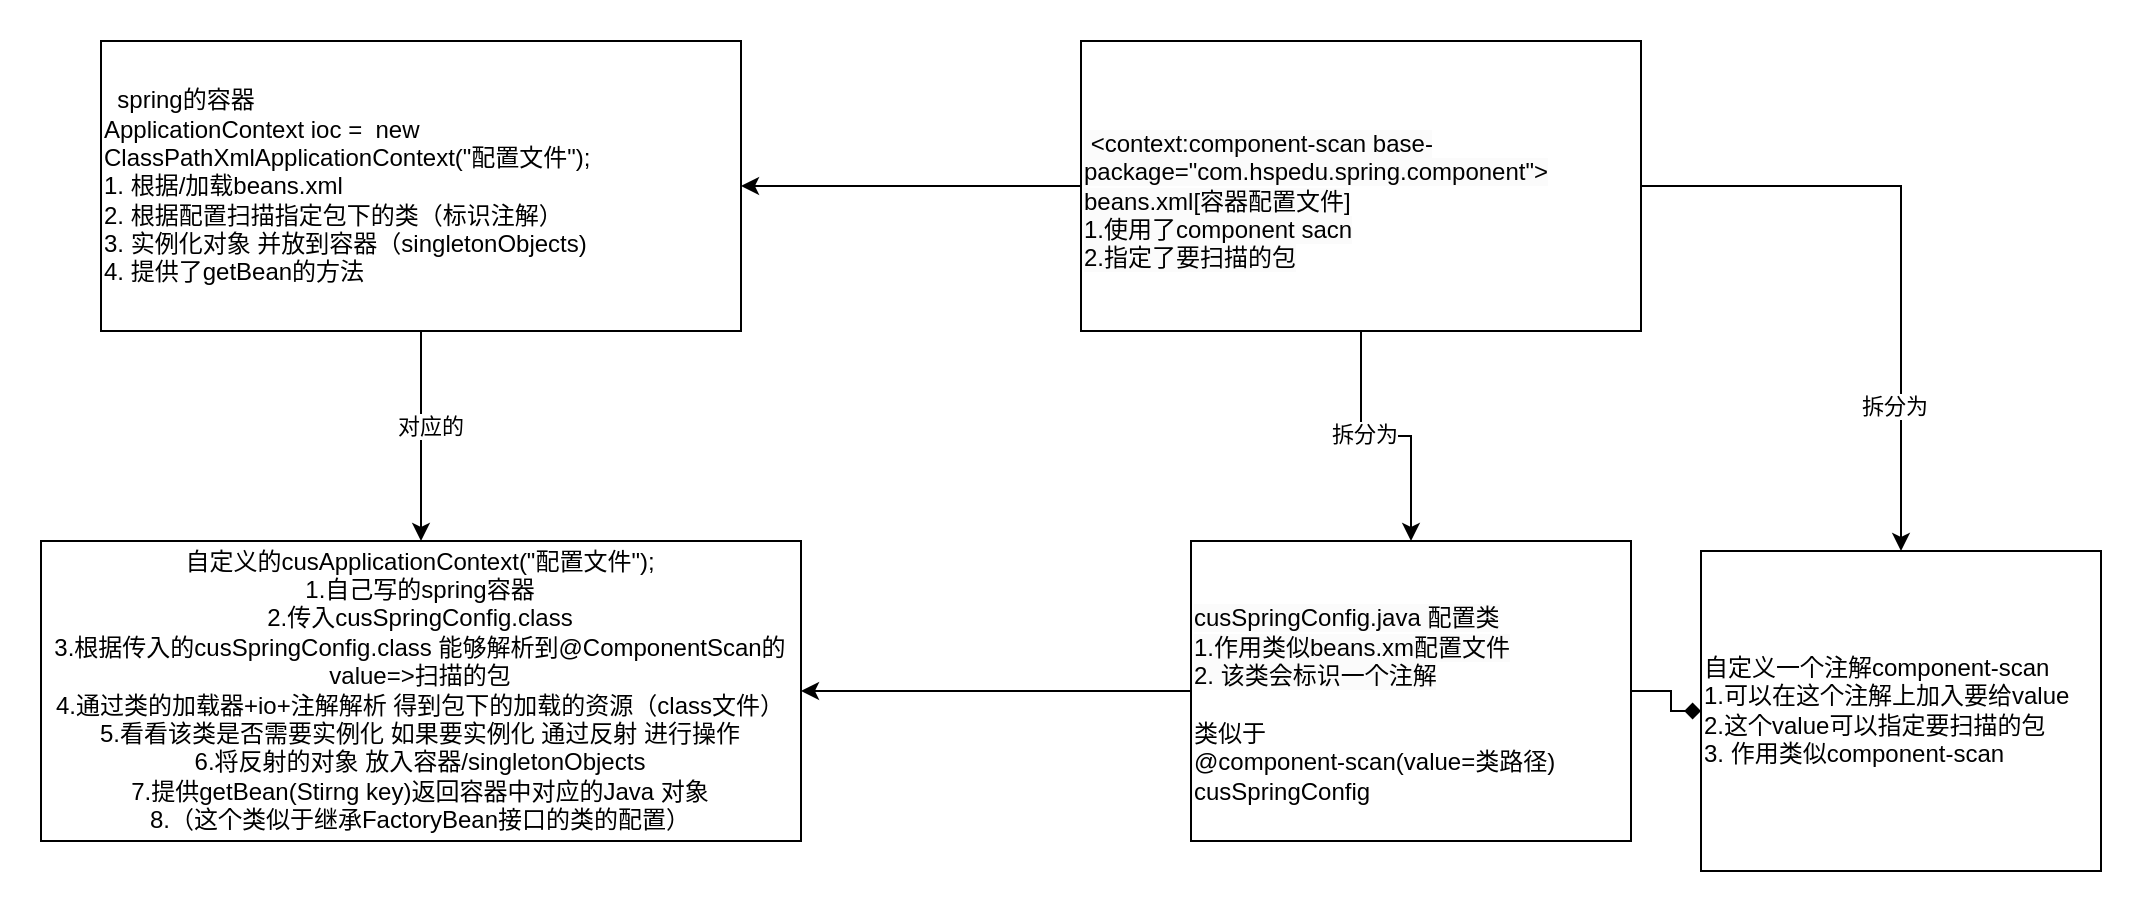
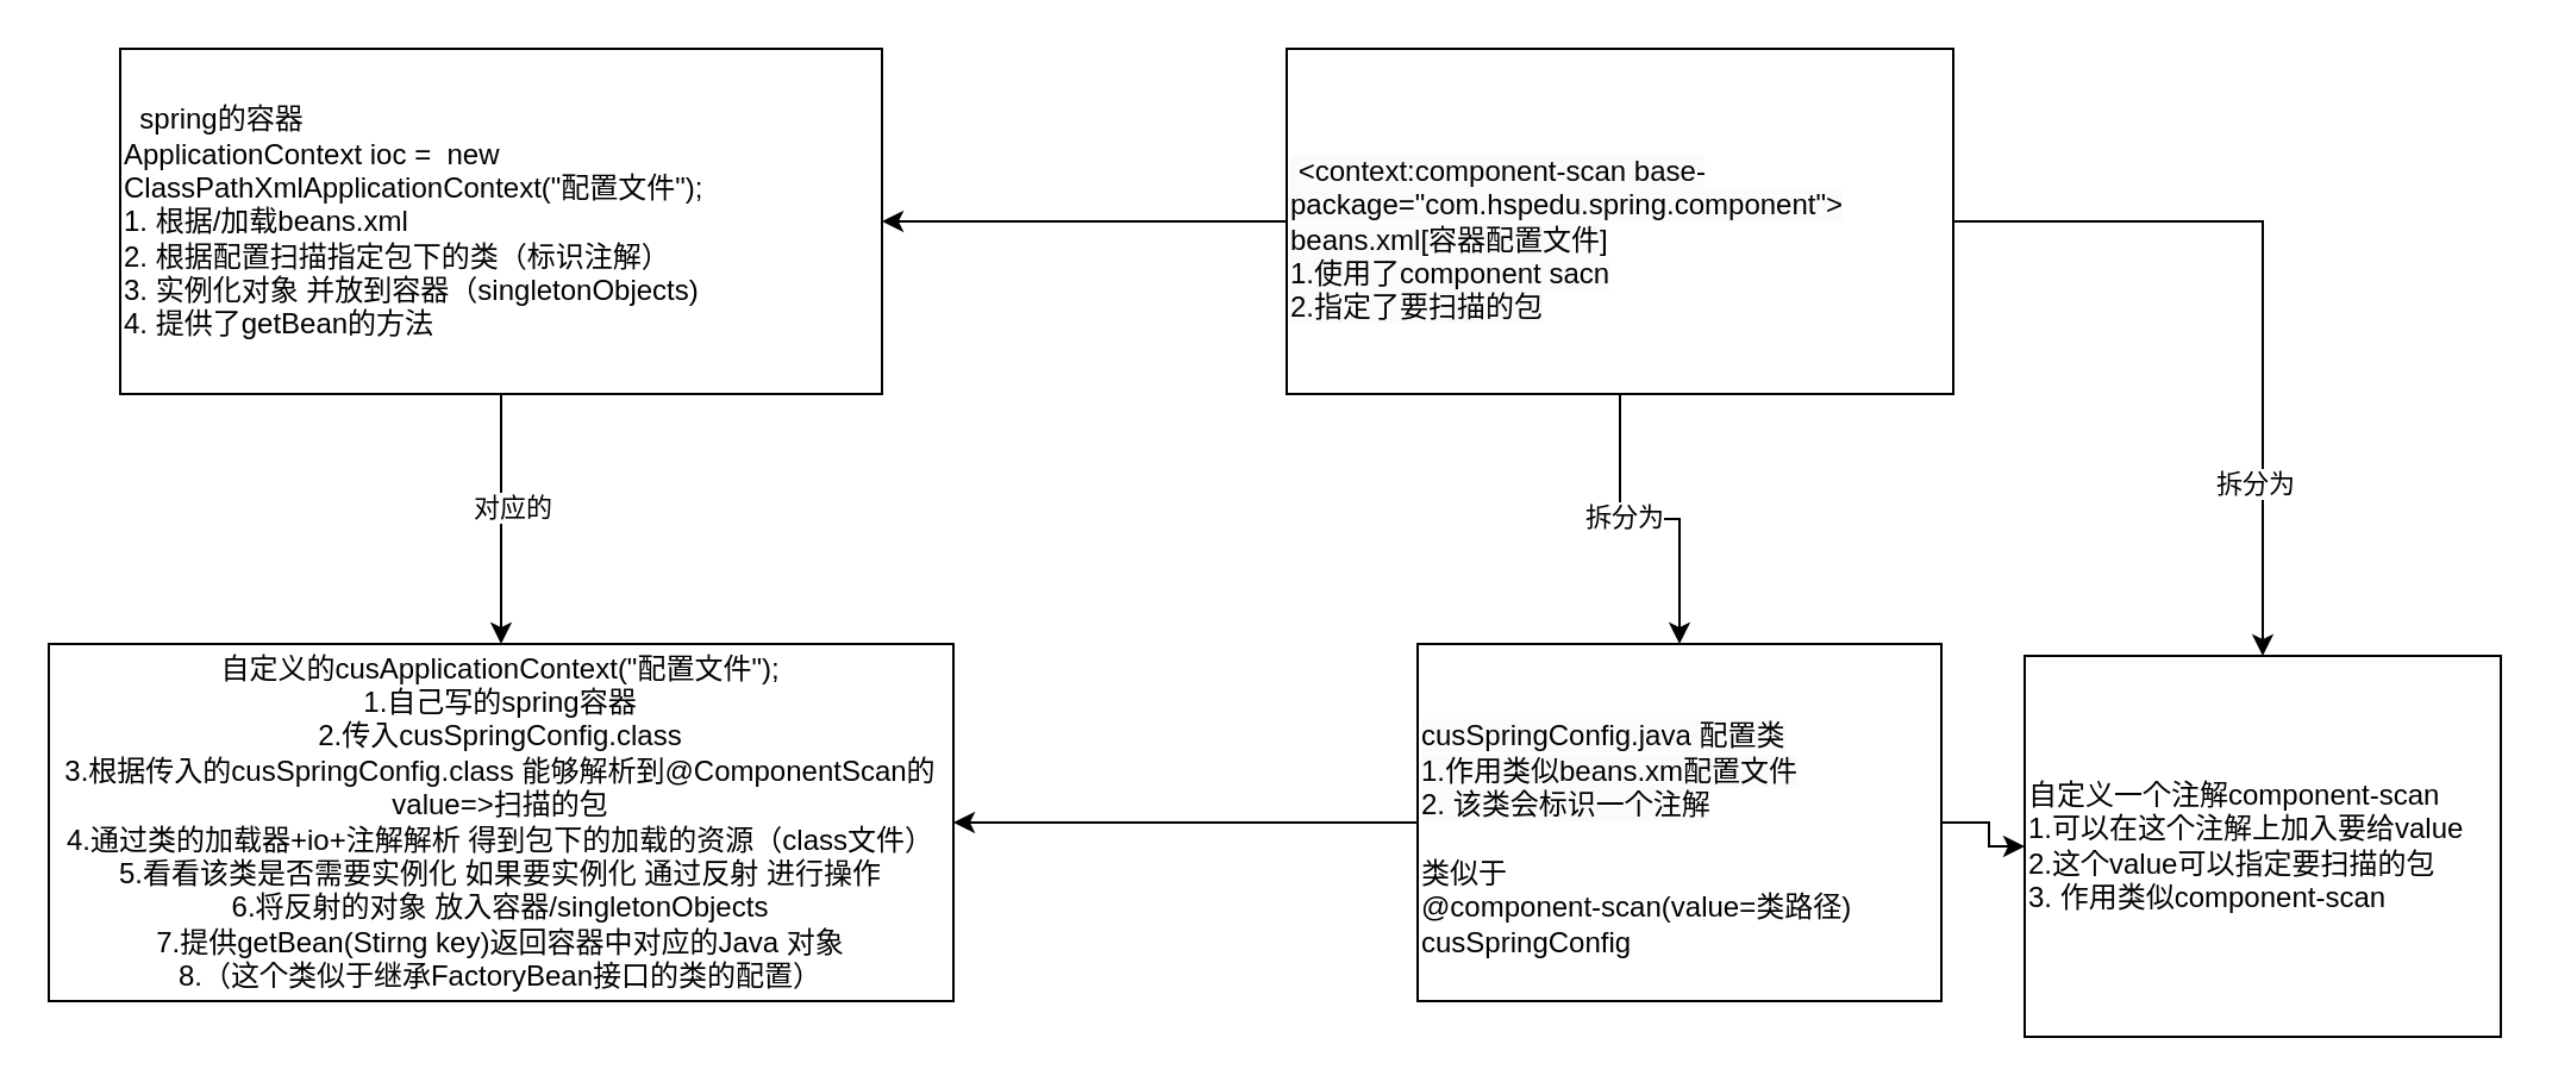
  <mxCell id="0" />
  <mxCell id="1" parent="0" />
  <mxCell id="2" style="edgeStyle=orthogonalEdgeStyle;rounded=0;orthogonalLoop=1;jettySize=auto;html=1;" edge="1" parent="1" source="4" target="15"><mxGeometry relative="1" as="geometry" /></mxCell>
  <mxCell id="3" value="对应的&lt;br&gt;" style="edgeLabel;html=1;align=center;verticalAlign=middle;resizable=0;points=[];" vertex="1" connectable="0" parent="2"><mxGeometry x="-0.105" y="4" relative="1" as="geometry"><mxPoint as="offset" /></mxGeometry></mxCell>
  <mxCell id="4" value="&amp;nbsp; spring的容器&lt;br&gt;ApplicationContext ioc =&amp;nbsp; new ClassPathXmlApplicationContext(&quot;配置文件&quot;);&lt;br&gt;1. 根据/加载beans.xml&lt;br&gt;2. 根据配置扫描指定包下的类（标识注解）&lt;br&gt;3. 实例化对象 并放到容器（singletonObjects)&lt;br&gt;4. 提供了getBean的方法" style="whiteSpace=wrap;html=1;align=left;" vertex="1" parent="1"><mxGeometry x="50" y="20" width="320" height="145" as="geometry" /></mxCell>
  <mxCell id="5" style="edgeStyle=orthogonalEdgeStyle;rounded=0;orthogonalLoop=1;jettySize=auto;html=1;entryX=1;entryY=0.5;entryDx=0;entryDy=0;" edge="1" parent="1" source="10" target="4"><mxGeometry relative="1" as="geometry" /></mxCell>
  <mxCell id="6" style="edgeStyle=orthogonalEdgeStyle;rounded=0;orthogonalLoop=1;jettySize=auto;html=1;entryX=0.5;entryY=0;entryDx=0;entryDy=0;" edge="1" parent="1" source="10" target="14"><mxGeometry relative="1" as="geometry" /></mxCell>
  <mxCell id="7" value="拆分为" style="edgeLabel;html=1;align=center;verticalAlign=middle;resizable=0;points=[];" vertex="1" connectable="0" parent="6"><mxGeometry x="-0.162" y="1" relative="1" as="geometry"><mxPoint as="offset" /></mxGeometry></mxCell>
  <mxCell id="8" style="edgeStyle=orthogonalEdgeStyle;rounded=0;orthogonalLoop=1;jettySize=auto;html=1;" edge="1" parent="1" source="10" target="11"><mxGeometry relative="1" as="geometry" /></mxCell>
  <mxCell id="9" value="拆分为" style="edgeLabel;html=1;align=center;verticalAlign=middle;resizable=0;points=[];" vertex="1" connectable="0" parent="8"><mxGeometry x="0.539" y="-4" relative="1" as="geometry"><mxPoint as="offset" /></mxGeometry></mxCell>
  <mxCell id="10" value="&lt;br&gt;&lt;span style=&quot;color: rgb(0, 0, 0); font-family: Helvetica; font-size: 12px; font-style: normal; font-variant-ligatures: normal; font-variant-caps: normal; font-weight: 400; letter-spacing: normal; orphans: 2; text-indent: 0px; text-transform: none; widows: 2; word-spacing: 0px; -webkit-text-stroke-width: 0px; background-color: rgb(251, 251, 251); text-decoration-thickness: initial; text-decoration-style: initial; text-decoration-color: initial; float: none; display: inline !important;&quot;&gt;&amp;nbsp;&amp;lt;context:component-scan base-package=&quot;com.hspedu.spring.component&quot;&amp;gt;&lt;/span&gt;&lt;br style=&quot;border-color: var(--border-color); color: rgb(0, 0, 0); font-family: Helvetica; font-size: 12px; font-style: normal; font-variant-ligatures: normal; font-variant-caps: normal; font-weight: 400; letter-spacing: normal; orphans: 2; text-indent: 0px; text-transform: none; widows: 2; word-spacing: 0px; -webkit-text-stroke-width: 0px; background-color: rgb(251, 251, 251); text-decoration-thickness: initial; text-decoration-style: initial; text-decoration-color: initial;&quot;&gt;&lt;span style=&quot;color: rgb(0, 0, 0); font-family: Helvetica; font-size: 12px; font-style: normal; font-variant-ligatures: normal; font-variant-caps: normal; font-weight: 400; letter-spacing: normal; orphans: 2; text-indent: 0px; text-transform: none; widows: 2; word-spacing: 0px; -webkit-text-stroke-width: 0px; background-color: rgb(251, 251, 251); text-decoration-thickness: initial; text-decoration-style: initial; text-decoration-color: initial; float: none; display: inline !important;&quot;&gt;beans.xml[容器配置文件]&lt;/span&gt;&lt;br style=&quot;border-color: var(--border-color); color: rgb(0, 0, 0); font-family: Helvetica; font-size: 12px; font-style: normal; font-variant-ligatures: normal; font-variant-caps: normal; font-weight: 400; letter-spacing: normal; orphans: 2; text-indent: 0px; text-transform: none; widows: 2; word-spacing: 0px; -webkit-text-stroke-width: 0px; background-color: rgb(251, 251, 251); text-decoration-thickness: initial; text-decoration-style: initial; text-decoration-color: initial;&quot;&gt;&lt;span style=&quot;color: rgb(0, 0, 0); font-family: Helvetica; font-size: 12px; font-style: normal; font-variant-ligatures: normal; font-variant-caps: normal; font-weight: 400; letter-spacing: normal; orphans: 2; text-indent: 0px; text-transform: none; widows: 2; word-spacing: 0px; -webkit-text-stroke-width: 0px; background-color: rgb(251, 251, 251); text-decoration-thickness: initial; text-decoration-style: initial; text-decoration-color: initial; float: none; display: inline !important;&quot;&gt;1.使用了component sacn&lt;/span&gt;&lt;br style=&quot;border-color: var(--border-color); color: rgb(0, 0, 0); font-family: Helvetica; font-size: 12px; font-style: normal; font-variant-ligatures: normal; font-variant-caps: normal; font-weight: 400; letter-spacing: normal; orphans: 2; text-indent: 0px; text-transform: none; widows: 2; word-spacing: 0px; -webkit-text-stroke-width: 0px; background-color: rgb(251, 251, 251); text-decoration-thickness: initial; text-decoration-style: initial; text-decoration-color: initial;&quot;&gt;&lt;span style=&quot;color: rgb(0, 0, 0); font-family: Helvetica; font-size: 12px; font-style: normal; font-variant-ligatures: normal; font-variant-caps: normal; font-weight: 400; letter-spacing: normal; orphans: 2; text-indent: 0px; text-transform: none; widows: 2; word-spacing: 0px; -webkit-text-stroke-width: 0px; background-color: rgb(251, 251, 251); text-decoration-thickness: initial; text-decoration-style: initial; text-decoration-color: initial; float: none; display: inline !important;&quot;&gt;2.指定了要扫描的包&lt;/span&gt;&lt;br&gt;" style="rounded=0;whiteSpace=wrap;html=1;align=left;" vertex="1" parent="1"><mxGeometry x="540" y="20" width="280" height="145" as="geometry" /></mxCell>
  <mxCell id="11" value="自定义一个注解component-scan&lt;br style=&quot;border-color: var(--border-color);&quot;&gt;&lt;span style=&quot;&quot;&gt;1.可以在这个注解上加入要给value&lt;/span&gt;&lt;br style=&quot;border-color: var(--border-color);&quot;&gt;&lt;span style=&quot;&quot;&gt;2.这个value可以指定要扫描的包&lt;/span&gt;&lt;br style=&quot;border-color: var(--border-color);&quot;&gt;&lt;span style=&quot;&quot;&gt;3. 作用类似component-scan&lt;/span&gt;" style="rounded=0;whiteSpace=wrap;html=1;align=left;" vertex="1" parent="1"><mxGeometry x="850" y="275" width="200" height="160" as="geometry" /></mxCell>
- <mxCell id="12" style="edgeStyle=orthogonalEdgeStyle;rounded=0;orthogonalLoop=1;jettySize=auto;html=1;endArrow=diamond;" edge="1" parent="1" source="14" target="11"><mxGeometry relative="1" as="geometry" /></mxCell>
+ <mxCell id="12" style="edgeStyle=orthogonalEdgeStyle;rounded=0;orthogonalLoop=1;jettySize=auto;html=1;" edge="1" parent="1" source="14" target="11"><mxGeometry relative="1" as="geometry" /></mxCell>
  <mxCell id="13" style="edgeStyle=orthogonalEdgeStyle;rounded=0;orthogonalLoop=1;jettySize=auto;html=1;exitX=0;exitY=0.5;exitDx=0;exitDy=0;entryX=1;entryY=0.5;entryDx=0;entryDy=0;" edge="1" parent="1" source="14" target="15"><mxGeometry relative="1" as="geometry" /></mxCell>
  <mxCell id="14" value="&lt;br&gt;&lt;span style=&quot;color: rgb(0, 0, 0); font-family: Helvetica; font-size: 12px; font-style: normal; font-variant-ligatures: normal; font-variant-caps: normal; font-weight: 400; letter-spacing: normal; orphans: 2; text-indent: 0px; text-transform: none; widows: 2; word-spacing: 0px; -webkit-text-stroke-width: 0px; background-color: rgb(251, 251, 251); text-decoration-thickness: initial; text-decoration-style: initial; text-decoration-color: initial; float: none; display: inline !important;&quot;&gt;cusSpringConfig.java 配置类&lt;/span&gt;&lt;br style=&quot;border-color: var(--border-color); color: rgb(0, 0, 0); font-family: Helvetica; font-size: 12px; font-style: normal; font-variant-ligatures: normal; font-variant-caps: normal; font-weight: 400; letter-spacing: normal; orphans: 2; text-indent: 0px; text-transform: none; widows: 2; word-spacing: 0px; -webkit-text-stroke-width: 0px; background-color: rgb(251, 251, 251); text-decoration-thickness: initial; text-decoration-style: initial; text-decoration-color: initial;&quot;&gt;&lt;span style=&quot;color: rgb(0, 0, 0); font-family: Helvetica; font-size: 12px; font-style: normal; font-variant-ligatures: normal; font-variant-caps: normal; font-weight: 400; letter-spacing: normal; orphans: 2; text-indent: 0px; text-transform: none; widows: 2; word-spacing: 0px; -webkit-text-stroke-width: 0px; background-color: rgb(251, 251, 251); text-decoration-thickness: initial; text-decoration-style: initial; text-decoration-color: initial; float: none; display: inline !important;&quot;&gt;1.作用类似beans.xm配置文件&lt;/span&gt;&lt;br style=&quot;border-color: var(--border-color); color: rgb(0, 0, 0); font-family: Helvetica; font-size: 12px; font-style: normal; font-variant-ligatures: normal; font-variant-caps: normal; font-weight: 400; letter-spacing: normal; orphans: 2; text-indent: 0px; text-transform: none; widows: 2; word-spacing: 0px; -webkit-text-stroke-width: 0px; background-color: rgb(251, 251, 251); text-decoration-thickness: initial; text-decoration-style: initial; text-decoration-color: initial;&quot;&gt;&lt;span style=&quot;color: rgb(0, 0, 0); font-family: Helvetica; font-size: 12px; font-style: normal; font-variant-ligatures: normal; font-variant-caps: normal; font-weight: 400; letter-spacing: normal; orphans: 2; text-indent: 0px; text-transform: none; widows: 2; word-spacing: 0px; -webkit-text-stroke-width: 0px; background-color: rgb(251, 251, 251); text-decoration-thickness: initial; text-decoration-style: initial; text-decoration-color: initial; float: none; display: inline !important;&quot;&gt;2. 该类会标识一个注解&lt;br&gt;&lt;/span&gt;&lt;br&gt;类似于&lt;br&gt;@component-scan(value=类路径)&lt;br&gt;cusSpringConfig" style="rounded=0;whiteSpace=wrap;html=1;align=left;" vertex="1" parent="1"><mxGeometry x="595" y="270" width="220" height="150" as="geometry" /></mxCell>
  <mxCell id="15" value="自定义的cusApplicationContext(&quot;配置文件&quot;);&lt;br&gt;1.自己写的spring容器&lt;br&gt;2.传入cusSpringConfig.class&lt;br&gt;3.根据传入的cusSpringConfig.class 能够解析到@ComponentScan的value=&amp;gt;扫描的包&lt;br&gt;4.通过类的加载器+io+注解解析 得到包下的加载的资源（class文件）&lt;br&gt;5.看看该类是否需要实例化 如果要实例化 通过反射 进行操作&lt;br&gt;6.将反射的对象 放入容器/singletonObjects&lt;br&gt;7.提供getBean(Stirng key)返回容器中对应的Java 对象&lt;br&gt;8.（这个类似于继承FactoryBean接口的类的配置&lt;span style=&quot;background-color: initial;&quot;&gt;）&lt;/span&gt;" style="rounded=0;whiteSpace=wrap;html=1;" vertex="1" parent="1"><mxGeometry x="20" y="270" width="380" height="150" as="geometry" /></mxCell>
